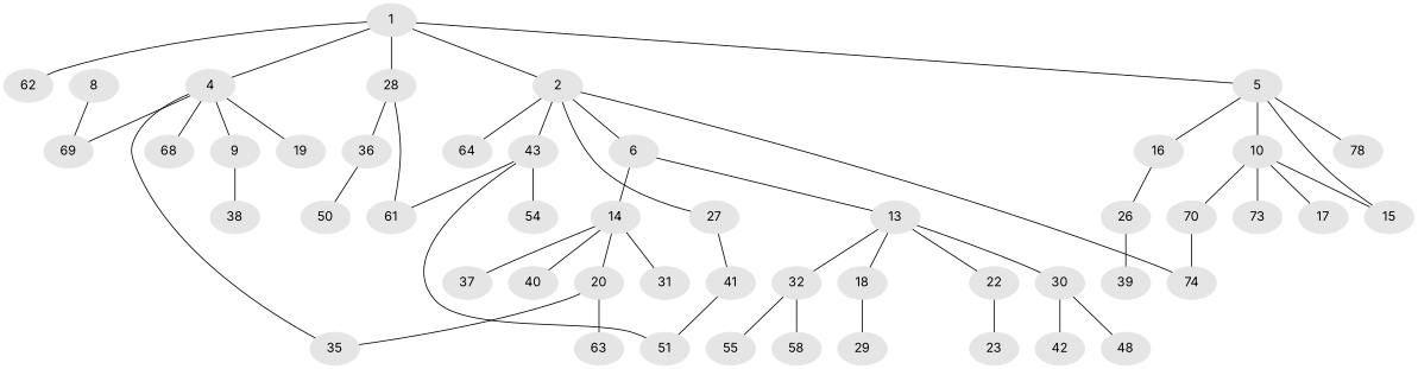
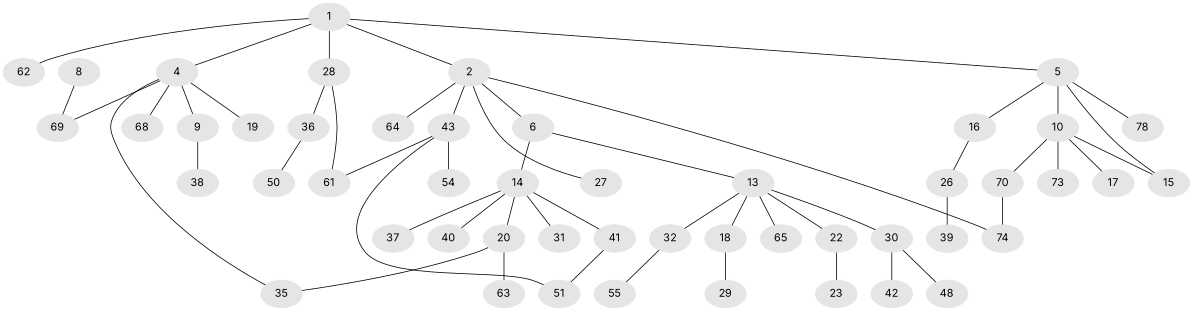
  graph {
    fontname=Inter
    node [color=gray90 fontname=Inter style=filled]
    edge [fontname=Inter]
    1 [super="+3"]
    2 [super="+33"]
    4 [super="+11"]
    5 [super="+7"]
    28 [super="+67"]
    62
    6
    27
    43 [super="+57"]
    64
    74 [super="+77"]
    9 [super="+12"]
    19
    35 [super="+44"]
    68
    69 [super="+75"]
    10 [super="+60"]
    16 [super="+24"]
    78
    15 [super="+49"]
    36
    61 [super="+72"]
    13 [super="+21"]
    14 [super="+25"]
    51 [super="+79"]
    54
    38
    8 [super="+34"]
    17
    70 [super="+71"]
    73
    26 [super="+56"]
    18
    22 [super="+47"]
    30
    32 [super="+66"]
+   65
    20 [super="+59"]
    31
    37
    40
    41 [super="+45"]
    29 [super="+46"]
    23
    42 [super="+52"]
    48 [super="+53"]
    55 [super="+76"]
-   58
    63
    39
    50
    1 -- 2
    1 -- 4
    1 -- 5
    1 -- 28
    1 -- 62
    2 -- 6
    2 -- 27
    2 -- 43
    2 -- 64
    2 -- 74
    4 -- 9
    4 -- 19
    4 -- 35
    4 -- 68
    4 -- 69
    5 -- 10
    5 -- 16
    5 -- 78
    5 -- 15
    28 -- 36
    28 -- 61
    6 -- 13
    6 -- 14
    43 -- 61
    43 -- 51
    43 -- 54
    9 -- 38
    10 -- 15
    10 -- 17
    10 -- 70
    10 -- 73
    16 -- 26
    36 -- 50
    13 -- 18
    13 -- 22
    13 -- 30
    13 -- 32
+   13 -- 65
    14 -- 20
    14 -- 31
    14 -- 37
    14 -- 40
-   27 -- 41
+   14 -- 41
    8 -- 69
    70 -- 74
    26 -- 39
    18 -- 29
    22 -- 23
    30 -- 42
    30 -- 48
    32 -- 55
-   32 -- 58
    20 -- 35
    20 -- 63
    41 -- 51
  }
